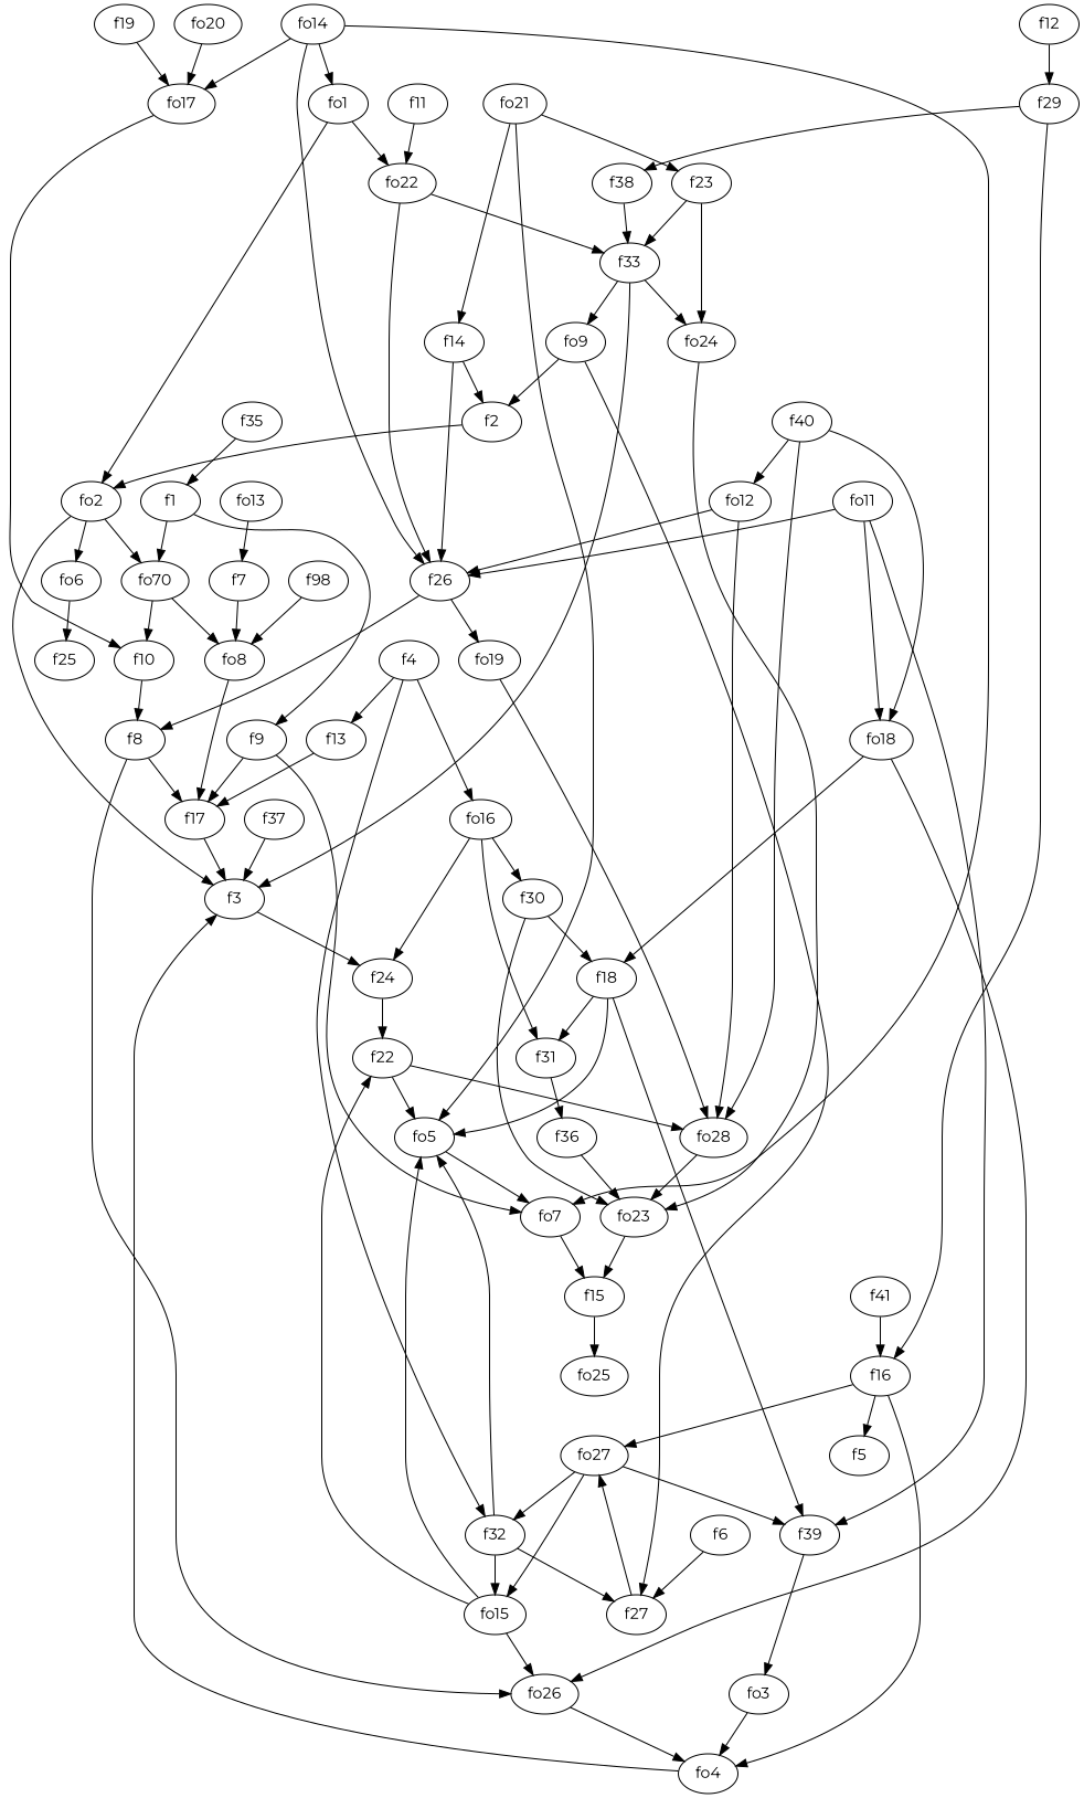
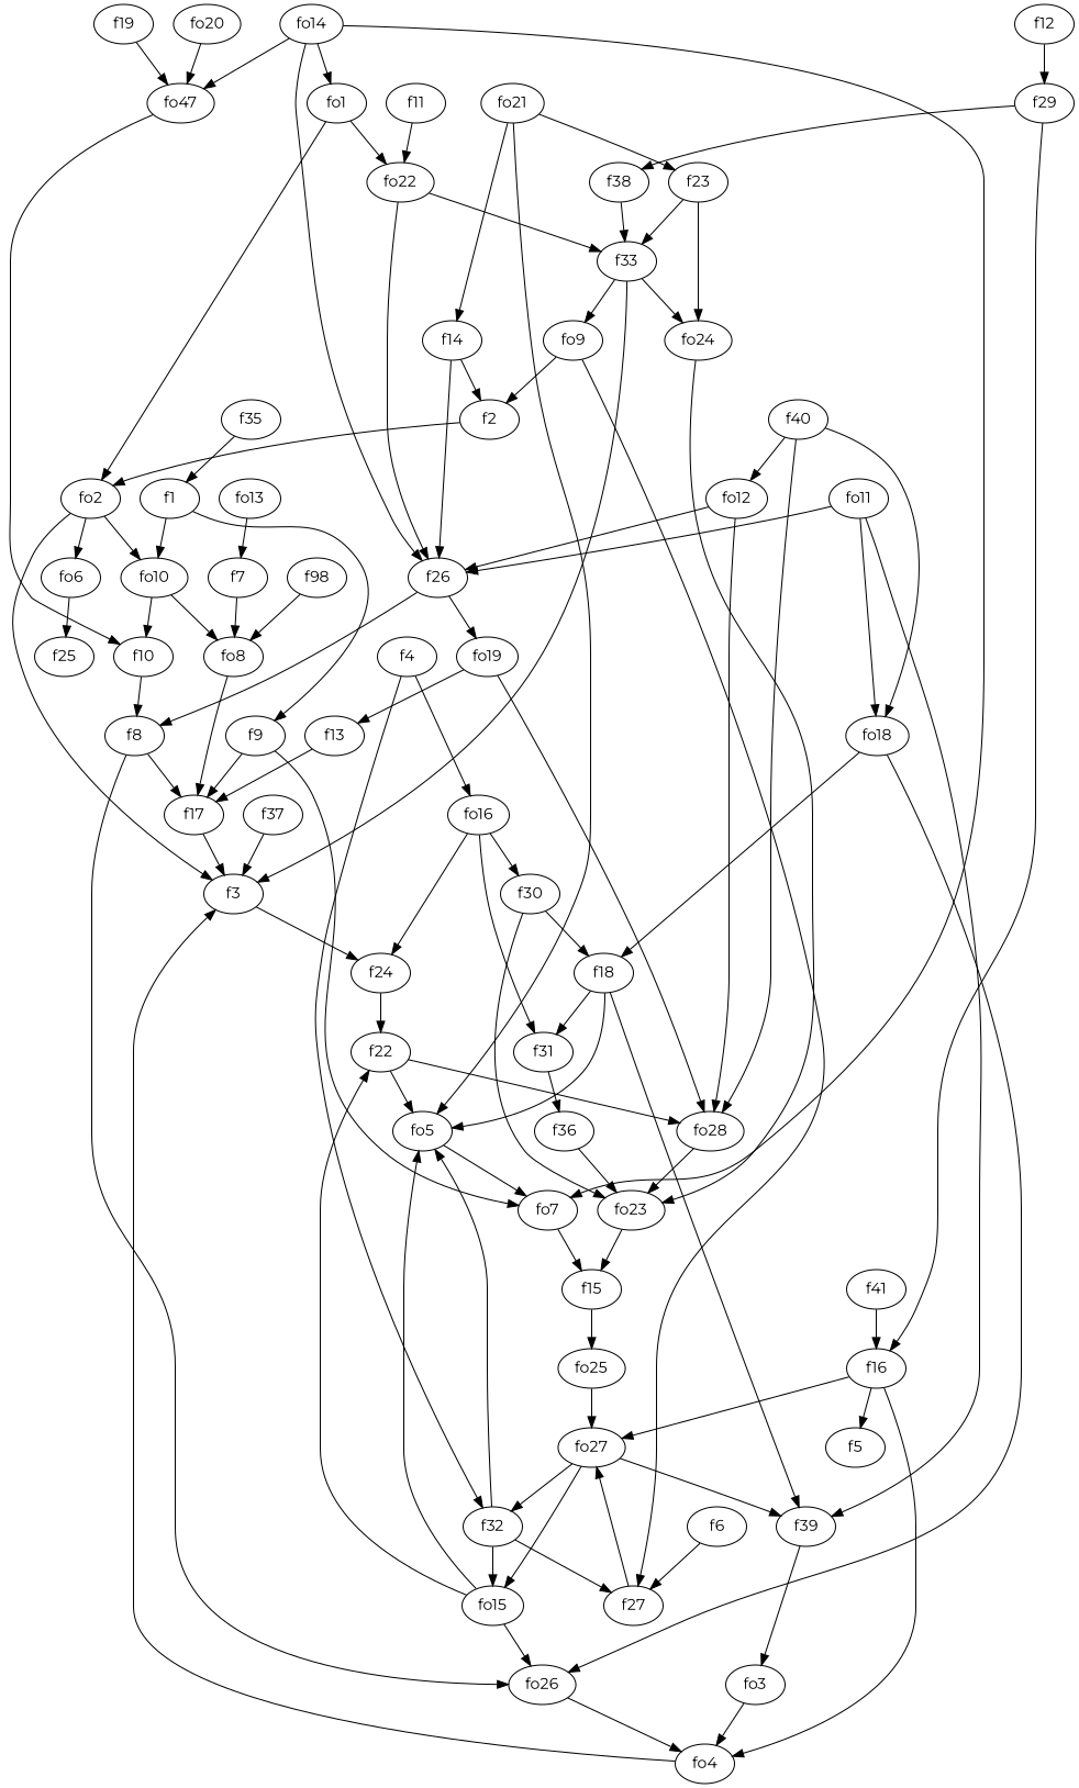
  strict digraph {
    fontname=Montserrat
    node [fontname=Montserrat]
    edge [fontname=Montserrat weight=2]
    f1
    f9
-   fo10 [label=fo70]
+   fo10
    f17
    fo7
    fo8
    f10
    f2
    fo2
    f3
    fo6
    f24
    f22
    f4
    f32
    fo16
    f27
    fo5
    fo15
    f31
    f30
    f38
    f33
    f6
    fo27
    f7
    f8
    fo26
    fo4
    f15
    f11
    fo22
    f26
    f12
    f29
    f16
    f13
    f14
    fo19
    fo25
    f5
    f39
    f18
    f36
    fo3
    f19
-   fo17
+   fo17 [label=fo47]
    fo11
    fo18
    fo12
    fo28
    fo23
    f23
    fo24
    fo9
    n56 [label=f98]
    f35
    f37
    f40
    f41
    fo1
    f25
    fo13
    fo14
    fo20
    fo21
    f1 -> f9
    f1 -> fo10
    f9 -> f17
    f9 -> fo7
    fo10 -> fo8
    fo10 -> f10
    f17 -> f3
    fo7 -> f15
    fo8 -> f17
    f10 -> f8
    f2 -> fo2
    fo2 -> fo10
    fo2 -> f3
    fo2 -> fo6
    f3 -> f24
    fo6 -> f25
    f24 -> f22
    f22 -> fo5
    f22 -> fo28
    f4 -> f32
    f4 -> fo16
    f32 -> f27
    f32 -> fo5
    f32 -> fo15
    fo16 -> f24
    fo16 -> f31
    fo16 -> f30
    f27 -> fo27
    fo5 -> fo7
    fo15 -> f22
    fo15 -> fo5
    fo15 -> fo26
    f31 -> f36
    f30 -> f18
    f30 -> fo23
    f38 -> f33
    f33 -> f3
    f33 -> fo24
    f33 -> fo9
    f6 -> f27
    fo27 -> f32
    fo27 -> fo15
    fo27 -> f39
    f7 -> fo8
    f8 -> f17
    f8 -> fo26
    fo26 -> fo4
    fo4 -> f3
    f15 -> fo25
    f11 -> fo22
    fo22 -> f33
    fo22 -> f26
    f26 -> f8
    f26 -> fo19
    f12 -> f29
    f29 -> f38
    f29 -> f16
    f16 -> fo27
    f16 -> fo4
    f16 -> f5
    f13 -> f17
    f14 -> f2
    f14 -> f26
-   f4 -> f13
+   fo19 -> f13
    fo19 -> fo28
+   fo25 -> fo27
    f39 -> fo3
    f18 -> fo5
    f18 -> f31
    f18 -> f39
    f36 -> fo23
    fo3 -> fo4
    f19 -> fo17
    fo17 -> f10
    fo11 -> f26
    fo11 -> f39
    fo11 -> fo18
    fo18 -> fo26
    fo18 -> f18
    fo12 -> f26
    fo12 -> fo28
    fo28 -> fo23
    fo23 -> f15
    f23 -> f33
    f23 -> fo24
    fo24 -> fo23
    fo9 -> f2
    fo9 -> f27
    n56 -> fo8
    f35 -> f1
    f37 -> f3
    f40 -> fo18
    f40 -> fo12
    f40 -> fo28
    f41 -> f16
    fo1 -> fo2
    fo1 -> fo22
    fo13 -> f7
    fo14 -> fo7
    fo14 -> f26
    fo14 -> fo17
    fo14 -> fo1
    fo20 -> fo17
    fo21 -> fo5
    fo21 -> f14
    fo21 -> f23
  }
